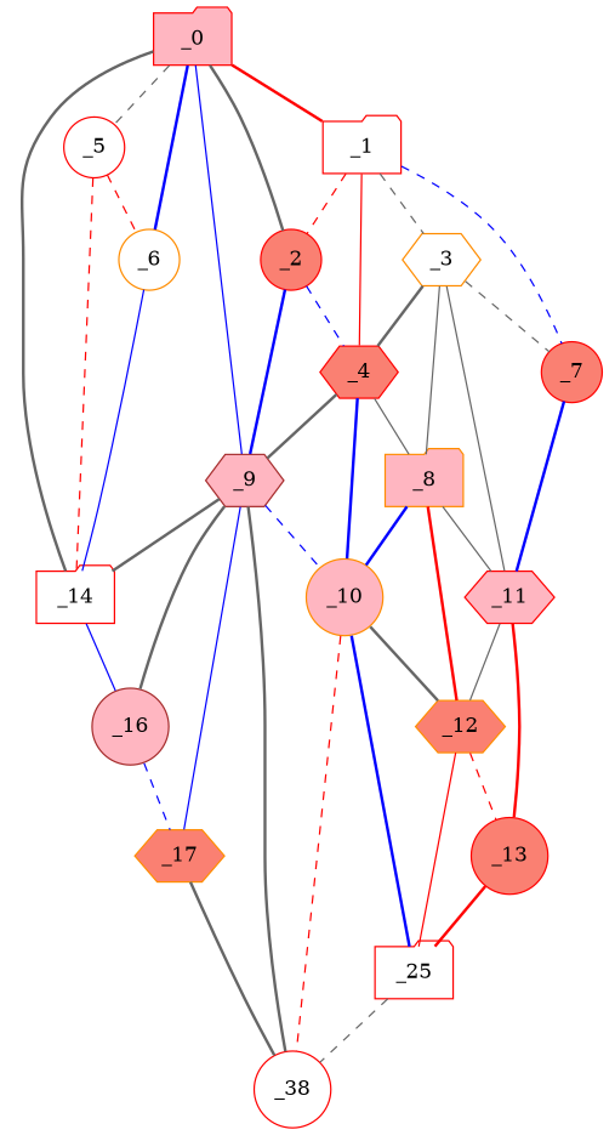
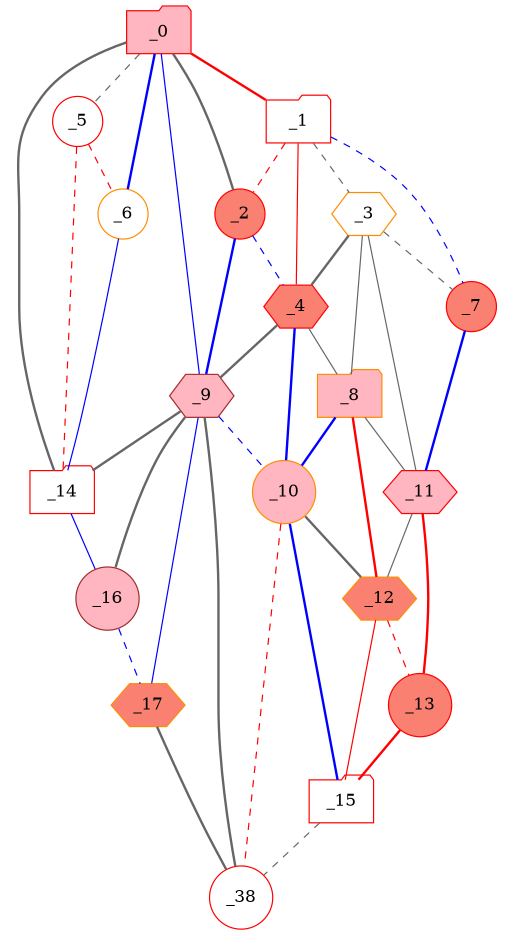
  graph {
    node [color=red fillcolor=white shape=circle style=filled x=41 y=72]
    edge [color=gray40 style=bold valence=2]
    _0 [fillcolor=lightpink shape=folder x=34 y=91]
    _1 [shape=folder x=35 y=8]
    _2 [fillcolor=salmon x=35]
    _5 [x=37 y=116]
    _6 [color=darkorange x=39 y=110]
    _9 [color=brown fillcolor=lightpink shape=hexagon]
    _14 [shape=folder x=78 y=122]
    _3 [color=darkorange shape=hexagon x=36 y=24]
    _4 [fillcolor=salmon shape=hexagon x=36 y=47]
    _7 [fillcolor=salmon y=4]
    _10 [color=darkorange fillcolor=lightpink x=44 y=37]
    _16 [color=brown fillcolor=lightpink x=84 y=120]
    _17 [color=darkorange fillcolor=salmon shape=hexagon x=94 y=116]
    n14 [label=_38 x=95 y=16]
    _8 [color=darkorange fillcolor=lightpink shape=folder y=30]
    _11 [fillcolor=lightpink shape=hexagon x=46 y=3]
    _12 [color=darkorange fillcolor=salmon shape=hexagon x=65 y=13]
-   _15 [shape=folder x=83 y=12 label=_25]
+   _15 [shape=folder x=83 y=12]
    _13 [fillcolor=salmon x=74 y=9]
    _0 -- _1 [color=red valence=1]
    _0 -- _2
    _0 -- _5 [style=dashed valence=1]
    _0 -- _6 [color=blue]
    _0 -- _9 [color=blue style=solid]
    _0 -- _14 [valence=1]
    _1 -- _2 [color=red style=dashed]
    _1 -- _3 [style=dashed valence=1]
    _1 -- _4 [color=red style=solid]
    _1 -- _7 [color=blue style=dashed valence=1]
    _2 -- _9 [color=blue]
    _2 -- _4 [color=blue style=dashed]
    _5 -- _6 [color=red style=dashed valence=1]
    _5 -- _14 [color=red style=dashed valence=1]
    _6 -- _14 [color=blue style=solid]
    _9 -- _14 [valence=1]
    _9 -- _10 [color=blue style=dashed]
    _9 -- _16
    _9 -- _17 [color=blue style=solid]
    _9 -- n14 [valence=1]
    _14 -- _16 [color=blue style=solid valence=1]
    _3 -- _4
    _3 -- _7 [style=dashed valence=1]
    _3 -- _8 [style=solid valence=1]
    _3 -- _11 [style=solid]
    _4 -- _9
    _4 -- _10 [color=blue]
    _4 -- _8 [style=solid]
    _7 -- _11 [color=blue valence=1]
    _10 -- n14 [color=red style=dashed]
    _10 -- _12
    _10 -- _15 [color=blue]
    _16 -- _17 [color=blue style=dashed valence=1]
    _17 -- n14 [valence=1]
    _8 -- _10 [color=blue]
    _8 -- _11 [style=solid]
    _8 -- _12 [color=red]
    _11 -- _12 [style=solid]
    _11 -- _13 [color=red valence=1]
    _12 -- _15 [color=red style=solid valence=1]
    _12 -- _13 [color=red style=dashed]
    _15 -- n14 [style=dashed valence=1]
    _13 -- _15 [color=red valence=1]
  }
